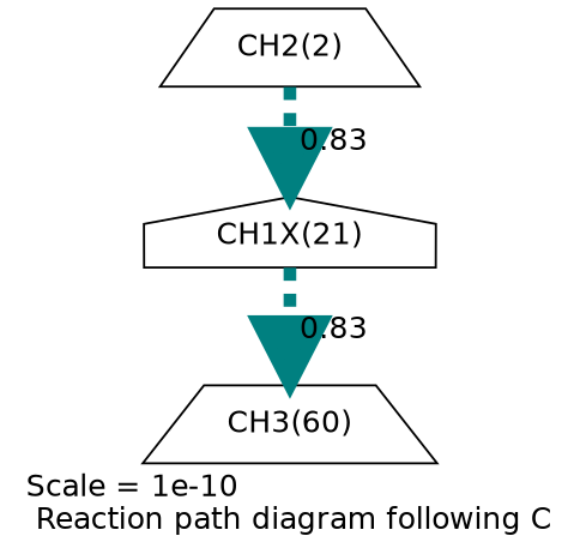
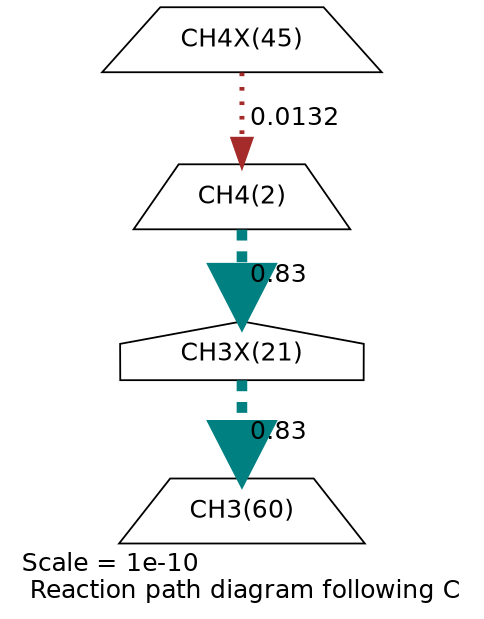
  digraph {
    fontname=Helvetica
    label="Scale = 1e-10\l Reaction path diagram following C"
    node [fontname=Helvetica shape=trapezium]
    edge [arrowsize=2.93 color=teal fontname=Helvetica penwidth=5.86 style=dashed]
-   n2 [label="CH2(2)"]
-   n3 [label="CH1X(21)" shape=house]
+   n1 [label="CH4X(45)"]
+   n2 [label="CH4(2)"]
+   n3 [label="CH3X(21)" shape=house]
    n4 [label="CH3(60)"]
+   n1 -> n2 [arrowsize=1.37 color=brown label=" 0.0132" penwidth=2.73 style=dotted]
    n2 -> n3 [label=" 0.83"]
    n3 -> n4 [label=" 0.83"]
  }
